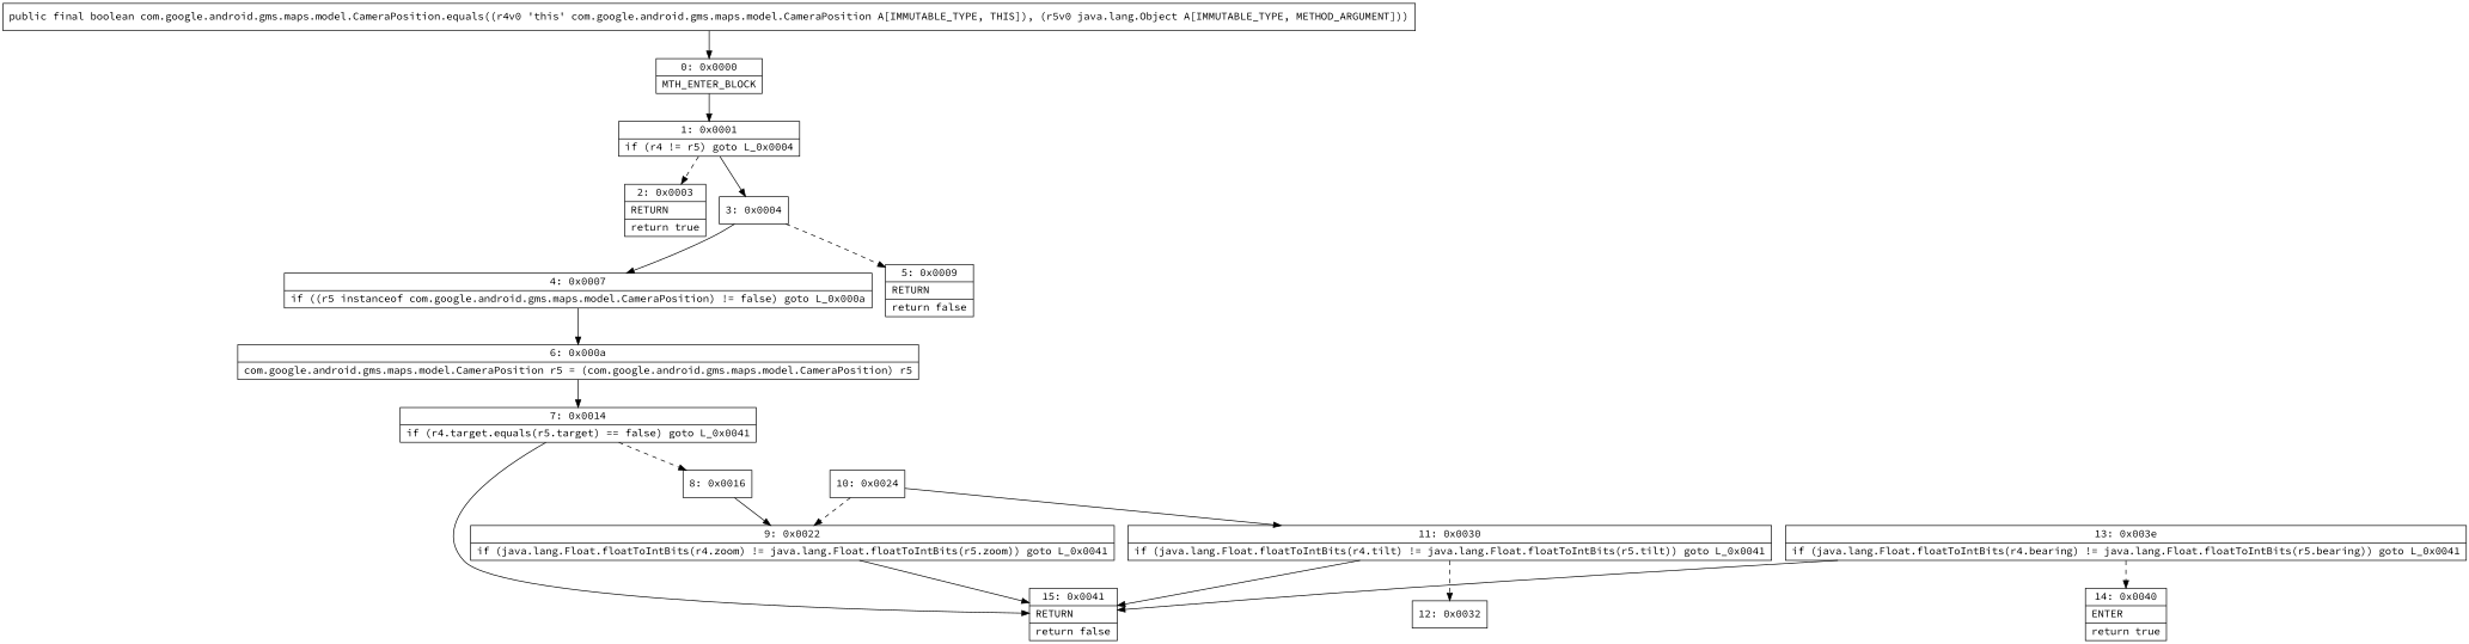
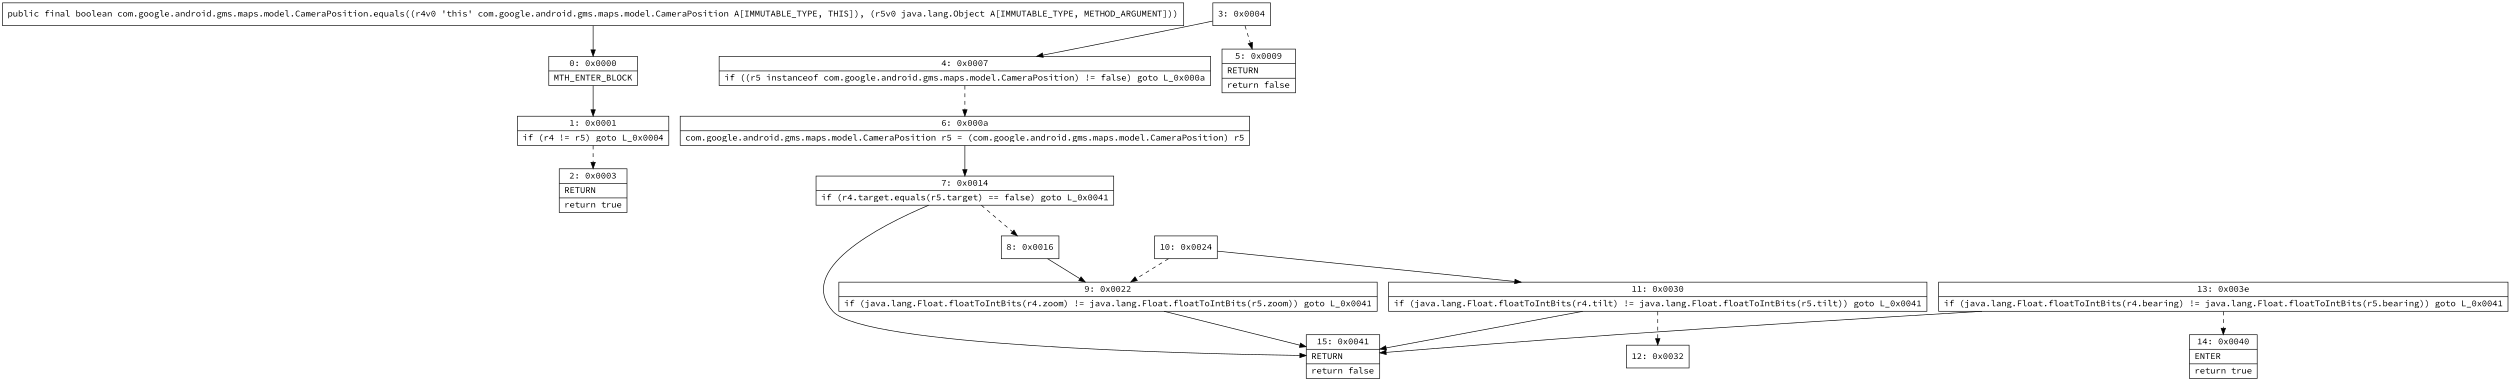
  digraph {
    fontname="Source Code Pro"
    node [fontname="Source Code Pro" shape=record]
    edge [fontname="Source Code Pro"]
    n1 [label="{0\:\ 0x0000|MTH_ENTER_BLOCK\l}"]
    n2 [label="{1\:\ 0x0001|if (r4 != r5) goto L_0x0004\l}"]
    n3 [label="{2\:\ 0x0003|RETURN\l|return true\l}"]
    n4 [label="{3\:\ 0x0004}"]
    n5 [label="{4\:\ 0x0007|if ((r5 instanceof com.google.android.gms.maps.model.CameraPosition) != false) goto L_0x000a\l}"]
    n6 [label="{5\:\ 0x0009|RETURN\l|return false\l}"]
    n7 [label="{6\:\ 0x000a|com.google.android.gms.maps.model.CameraPosition r5 = (com.google.android.gms.maps.model.CameraPosition) r5\l}"]
    n8 [label="{7\:\ 0x0014|if (r4.target.equals(r5.target) == false) goto L_0x0041\l}"]
    n9 [label="{8\:\ 0x0016}"]
    n10 [label="{15\:\ 0x0041|RETURN\l|return false\l}"]
    n11 [label="{9\:\ 0x0022|if (java.lang.Float.floatToIntBits(r4.zoom) != java.lang.Float.floatToIntBits(r5.zoom)) goto L_0x0041\l}"]
    n12 [label="{10\:\ 0x0024}"]
    n13 [label="{11\:\ 0x0030|if (java.lang.Float.floatToIntBits(r4.tilt) != java.lang.Float.floatToIntBits(r5.tilt)) goto L_0x0041\l}"]
    n14 [label="{12\:\ 0x0032}"]
    n15 [label="{13\:\ 0x003e|if (java.lang.Float.floatToIntBits(r4.bearing) != java.lang.Float.floatToIntBits(r5.bearing)) goto L_0x0041\l}"]
    n16 [label="{14\:\ 0x0040|ENTER\l|return true\l}"]
    n17 [label="{public final boolean com.google.android.gms.maps.model.CameraPosition.equals((r4v0 'this' com.google.android.gms.maps.model.CameraPosition A[IMMUTABLE_TYPE, THIS]), (r5v0 java.lang.Object A[IMMUTABLE_TYPE, METHOD_ARGUMENT])) }"]
    n1 -> n2
    n2 -> n3 [style=dashed]
-   n2 -> n4
    n4 -> n5
    n4 -> n6 [style=dashed]
-   n5 -> n7
+   n5 -> n7 [style=dashed]
    n7 -> n8
    n8 -> n9 [style=dashed]
    n8 -> n10
    n9 -> n11
    n11 -> n10
    n12 -> n11 [style=dashed]
    n12 -> n13
    n13 -> n10
    n13 -> n14 [style=dashed]
    n15 -> n10
    n15 -> n16 [style=dashed]
    n17 -> n1
  }
